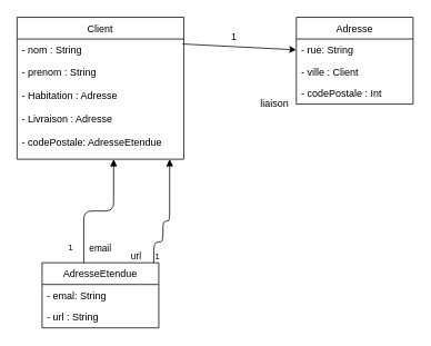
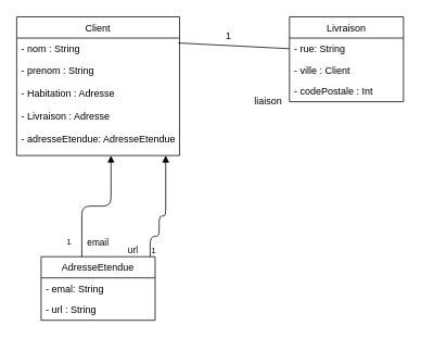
  <mxCell id="0" />
  <mxCell id="1" parent="0" />
  <mxCell id="2" value="1" style="text;html=1;resizable=0;points=[];autosize=1;align=left;verticalAlign=top;spacingTop=-4;" parent="1" vertex="1"><mxGeometry x="275" y="34" width="20" height="20" as="geometry" /></mxCell>
  <mxCell id="3" value="Client" style="swimlane;fontStyle=0;childLayout=stackLayout;horizontal=1;startSize=26;fillColor=none;horizontalStack=0;resizeParent=1;resizeParentMax=0;resizeLast=0;collapsible=1;marginBottom=0;" parent="1" vertex="1"><mxGeometry x="20" y="20" width="200" height="170" as="geometry"><mxRectangle x="10" y="90" width="60" height="26" as="alternateBounds" /></mxGeometry></mxCell>
  <mxCell id="4" value="- nom : String" style="text;strokeColor=none;fillColor=none;align=left;verticalAlign=top;spacingLeft=4;spacingRight=4;overflow=hidden;rotatable=0;points=[[0,0.5],[1,0.5]];portConstraint=eastwest;" parent="3" vertex="1"><mxGeometry y="26" width="200" height="26" as="geometry" /></mxCell>
- <mxCell id="5" value="- prenom : String&#10;&#10;- Habitation : Adresse&#10;&#10;- Livraison : Adresse&#10;&#10;- codePostale: AdresseEtendue" style="text;strokeColor=none;fillColor=none;align=left;verticalAlign=top;spacingLeft=4;spacingRight=4;overflow=hidden;rotatable=0;points=[[0,0.5],[1,0.5]];portConstraint=eastwest;" parent="3" vertex="1"><mxGeometry y="52" width="200" height="118" as="geometry" /></mxCell>
- <mxCell id="6" value="Adresse" style="swimlane;fontStyle=0;childLayout=stackLayout;horizontal=1;startSize=26;fillColor=none;horizontalStack=0;resizeParent=1;resizeParentMax=0;resizeLast=0;collapsible=1;marginBottom=0;" parent="1" vertex="1"><mxGeometry x="355" y="20" width="140" height="104" as="geometry" /></mxCell>
+ <mxCell id="5" value="- prenom : String&#10;&#10;- Habitation : Adresse&#10;&#10;- Livraison : Adresse&#10;&#10;- adresseEtendue: AdresseEtendue" style="text;strokeColor=none;fillColor=none;align=left;verticalAlign=top;spacingLeft=4;spacingRight=4;overflow=hidden;rotatable=0;points=[[0,0.5],[1,0.5]];portConstraint=eastwest;" parent="3" vertex="1"><mxGeometry y="52" width="200" height="118" as="geometry" /></mxCell>
+ <mxCell id="6" value="Livraison" style="swimlane;fontStyle=0;childLayout=stackLayout;horizontal=1;startSize=26;fillColor=none;horizontalStack=0;resizeParent=1;resizeParentMax=0;resizeLast=0;collapsible=1;marginBottom=0;" parent="1" vertex="1"><mxGeometry x="355" y="20" width="140" height="104" as="geometry" /></mxCell>
  <mxCell id="7" value="- rue: String&#10;&#10;" style="text;strokeColor=none;fillColor=none;align=left;verticalAlign=top;spacingLeft=4;spacingRight=4;overflow=hidden;rotatable=0;points=[[0,0.5],[1,0.5]];portConstraint=eastwest;" parent="6" vertex="1"><mxGeometry y="26" width="140" height="26" as="geometry" /></mxCell>
  <mxCell id="8" value="- ville : Client" style="text;strokeColor=none;fillColor=none;align=left;verticalAlign=top;spacingLeft=4;spacingRight=4;overflow=hidden;rotatable=0;points=[[0,0.5],[1,0.5]];portConstraint=eastwest;" parent="6" vertex="1"><mxGeometry y="52" width="140" height="26" as="geometry" /></mxCell>
  <mxCell id="9" value="- codePostale : Int" style="text;strokeColor=none;fillColor=none;align=left;verticalAlign=top;spacingLeft=4;spacingRight=4;overflow=hidden;rotatable=0;points=[[0,0.5],[1,0.5]];portConstraint=eastwest;" parent="6" vertex="1"><mxGeometry y="78" width="140" height="26" as="geometry" /></mxCell>
- <mxCell id="10" value="" style="endArrow=classic;html=1;exitX=0.993;exitY=0.231;exitDx=0;exitDy=0;exitPerimeter=0;entryX=0;entryY=0.5;entryDx=0;entryDy=0;" parent="1" source="4" target="7" edge="1"><mxGeometry width="50" height="50" relative="1" as="geometry"><mxPoint x="174.02" y="56.006" as="sourcePoint" /><mxPoint x="255" y="56" as="targetPoint" /><Array as="points" /></mxGeometry></mxCell>
+ <mxCell id="10" value="" style="endArrow=none;html=1;exitX=0.993;exitY=0.231;exitDx=0;exitDy=0;exitPerimeter=0;entryX=0;entryY=0.5;entryDx=0;entryDy=0;" parent="1" source="4" target="7" edge="1"><mxGeometry width="50" height="50" relative="1" as="geometry"><mxPoint x="174.02" y="56.006" as="sourcePoint" /><mxPoint x="255" y="56" as="targetPoint" /><Array as="points" /></mxGeometry></mxCell>
  <mxCell id="11" value="AdresseEtendue" style="swimlane;fontStyle=0;childLayout=stackLayout;horizontal=1;startSize=26;fillColor=none;horizontalStack=0;resizeParent=1;resizeParentMax=0;resizeLast=0;collapsible=1;marginBottom=0;" vertex="1" parent="1"><mxGeometry x="50" y="314" width="140" height="78" as="geometry" /></mxCell>
  <mxCell id="12" value="- emal: String" style="text;strokeColor=none;fillColor=none;align=left;verticalAlign=top;spacingLeft=4;spacingRight=4;overflow=hidden;rotatable=0;points=[[0,0.5],[1,0.5]];portConstraint=eastwest;" vertex="1" parent="11"><mxGeometry y="26" width="140" height="26" as="geometry" /></mxCell>
  <mxCell id="13" value="- url : String" style="text;strokeColor=none;fillColor=none;align=left;verticalAlign=top;spacingLeft=4;spacingRight=4;overflow=hidden;rotatable=0;points=[[0,0.5],[1,0.5]];portConstraint=eastwest;" vertex="1" parent="11"><mxGeometry y="52" width="140" height="26" as="geometry" /></mxCell>
  <mxCell id="14" value="email" style="endArrow=block;endFill=1;html=1;edgeStyle=orthogonalEdgeStyle;align=left;verticalAlign=top;entryX=0.579;entryY=1;entryDx=0;entryDy=0;entryPerimeter=0;exitX=0.357;exitY=0;exitDx=0;exitDy=0;exitPerimeter=0;" edge="1" parent="1" source="11" target="5"><mxGeometry x="-0.625" y="-5" relative="1" as="geometry"><mxPoint x="65" y="204" as="sourcePoint" /><mxPoint x="225" y="204" as="targetPoint" /><mxPoint as="offset" /></mxGeometry></mxCell>
  <mxCell id="15" value="1" style="resizable=0;html=1;align=left;verticalAlign=bottom;labelBackgroundColor=#ffffff;fontSize=10;" connectable="0" vertex="1" parent="14"><mxGeometry x="-1" relative="1" as="geometry"><mxPoint x="-20" y="-10" as="offset" /></mxGeometry></mxCell>
  <mxCell id="16" value="liaison" style="text;html=1;resizable=0;points=[];autosize=1;align=left;verticalAlign=top;spacingTop=-4;" parent="1" vertex="1"><mxGeometry x="310" y="114" width="50" height="20" as="geometry" /></mxCell>
  <mxCell id="17" value="url" style="endArrow=block;endFill=1;html=1;edgeStyle=orthogonalEdgeStyle;align=left;verticalAlign=top;exitX=0.957;exitY=0;exitDx=0;exitDy=0;exitPerimeter=0;entryX=0.915;entryY=1;entryDx=0;entryDy=0;entryPerimeter=0;" edge="1" parent="1" source="11" target="5"><mxGeometry x="-0.702" y="29" relative="1" as="geometry"><mxPoint x="215" y="334" as="sourcePoint" /><mxPoint x="365" y="264" as="targetPoint" /><Array as="points"><mxPoint x="184" y="289" /><mxPoint x="195" y="289" /><mxPoint x="195" y="264" /><mxPoint x="203" y="264" /></Array><mxPoint as="offset" /></mxGeometry></mxCell>
  <mxCell id="18" value="1" style="resizable=0;html=1;align=left;verticalAlign=bottom;labelBackgroundColor=#ffffff;fontSize=10;" connectable="0" vertex="1" parent="17"><mxGeometry x="-1" relative="1" as="geometry" /></mxCell>
